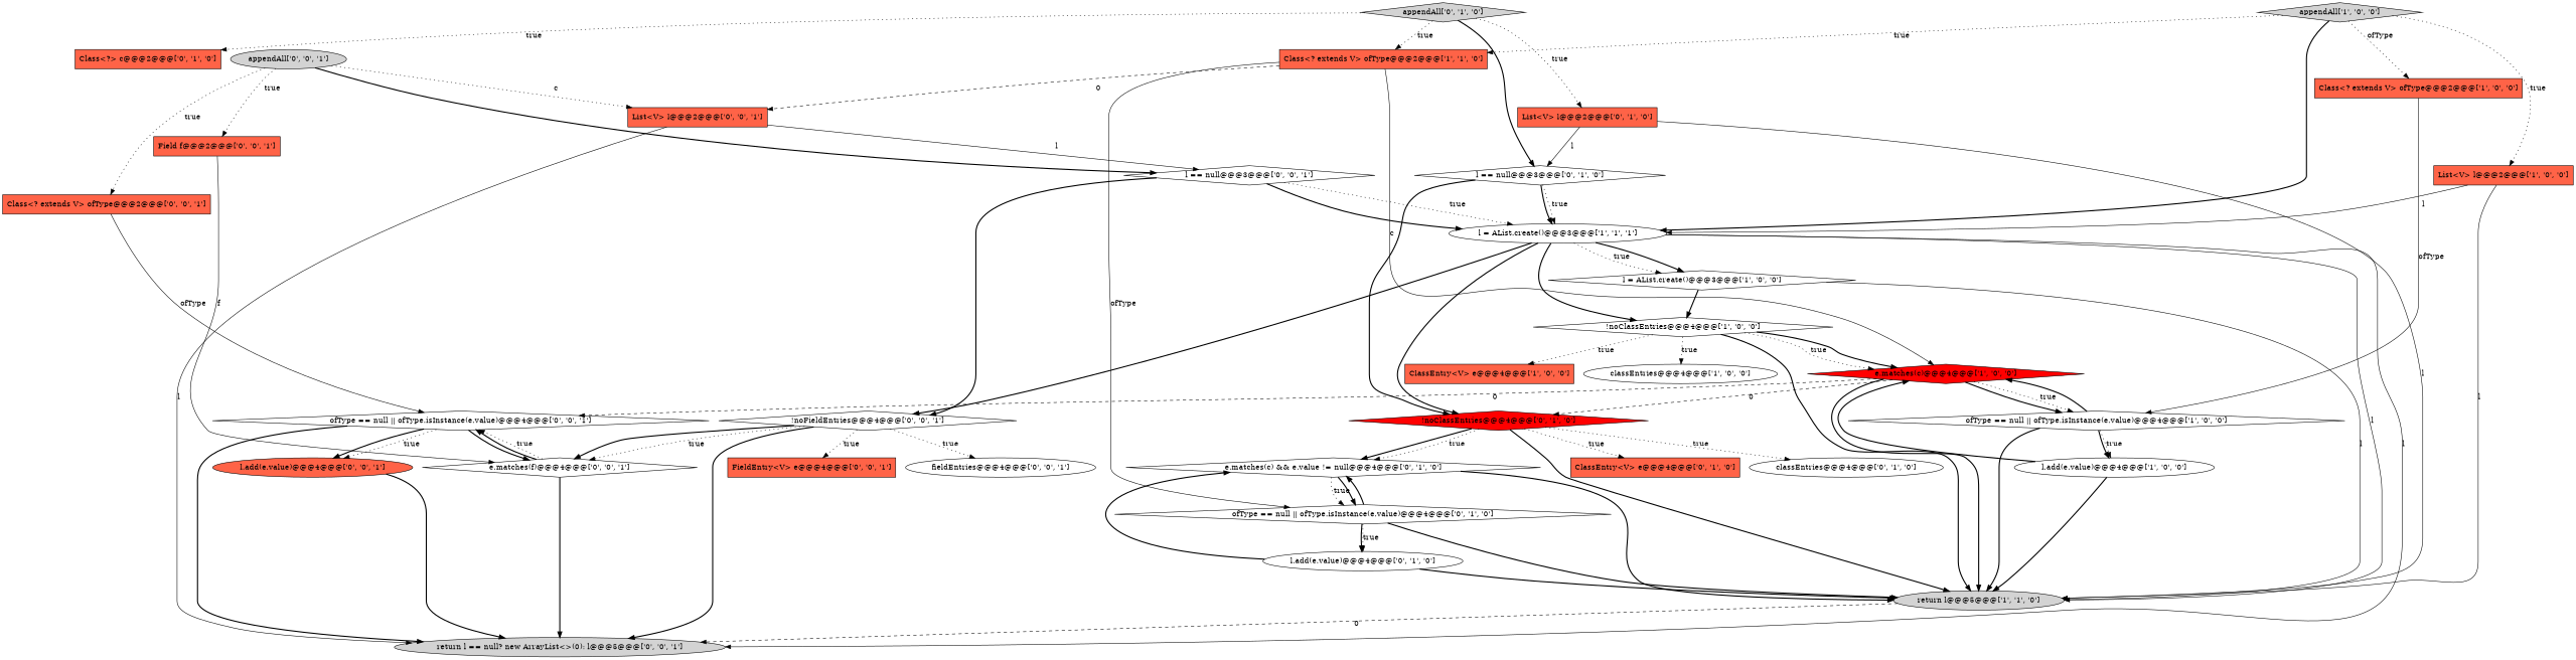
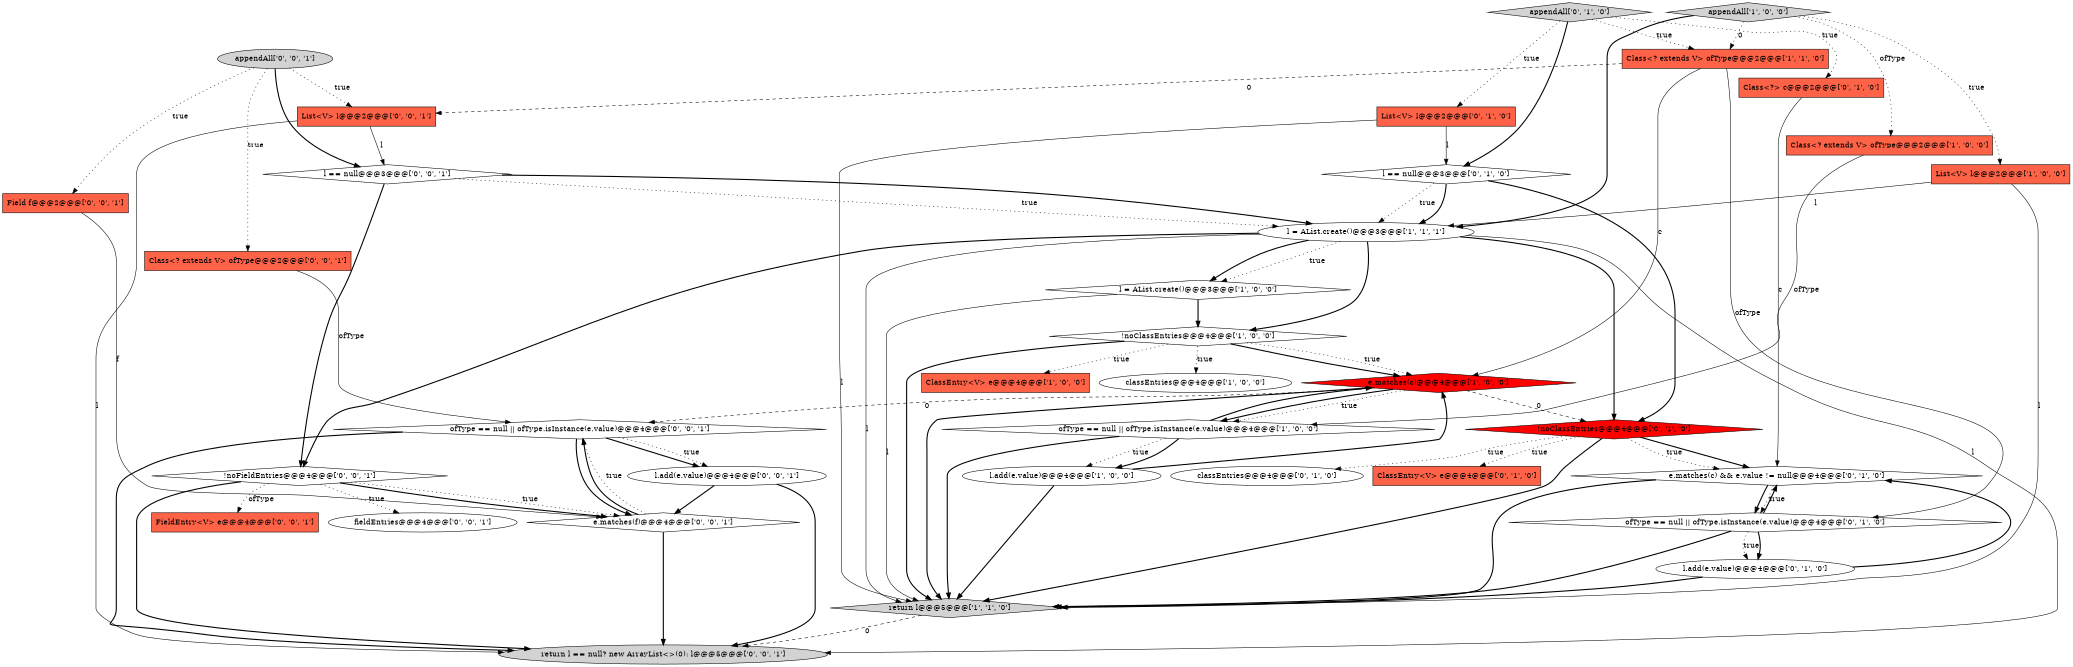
  digraph {
    node [fillcolor=white shape=diamond style=filled]
    edge [style=bold]
    n1 [fillcolor=lightgray label="appendAll['0', '1', '0']"]
    n2 [fillcolor=tomato label="Class<?> c@@@2@@@['0', '1', '0']" shape=box]
    n3 [fillcolor=tomato label="List<V> l@@@2@@@['0', '1', '0']" shape=box]
    n4 [label="l == null@@@3@@@['0', '1', '0']"]
    n5 [fillcolor=tomato label="Class<? extends V> ofType@@@2@@@['1', '1', '0']" shape=box]
    n6 [label="e.matches(c) && e.value != null@@@4@@@['0', '1', '0']"]
-   n7 [fillcolor=lightgray label="return l@@@5@@@['1', '1', '0']" shape=ellipse]
+   n7 [fillcolor=lightgray label="return l@@@5@@@['1', '1', '0']"]
    n8 [fillcolor=red label="!noClassEntries@@@4@@@['0', '1', '0']"]
    n9 [label="l = AList.create()@@@3@@@['1', '1', '1']" shape=ellipse]
    n10 [fillcolor=red label="e.matches(c)@@@4@@@['1', '0', '0']"]
    n11 [fillcolor=tomato label="List<V> l@@@2@@@['0', '0', '1']" shape=box]
    n12 [label="ofType == null || ofType.isInstance(e.value)@@@4@@@['0', '1', '0']"]
    n13 [fillcolor=tomato label="FieldEntry<V> e@@@4@@@['0', '0', '1']" shape=box]
    n14 [fillcolor=tomato label="ClassEntry<V> e@@@4@@@['1', '0', '0']" shape=box]
    n15 [label="l.add(e.value)@@@4@@@['0', '1', '0']" shape=ellipse]
    n16 [fillcolor=lightgray label="return l == null? new ArrayList<>(0): l@@@5@@@['0', '0', '1']" shape=ellipse]
    n17 [label="e.matches(f)@@@4@@@['0', '0', '1']"]
    n18 [label="ofType == null || ofType.isInstance(e.value)@@@4@@@['0', '0', '1']"]
-   n19 [fillcolor=tomato label="l.add(e.value)@@@4@@@['0', '0', '1']" shape=ellipse]
+   n19 [label="l.add(e.value)@@@4@@@['0', '0', '1']" shape=ellipse]
    n20 [label="ofType == null || ofType.isInstance(e.value)@@@4@@@['1', '0', '0']"]
    n21 [label="classEntries@@@4@@@['0', '1', '0']" shape=ellipse]
    n22 [fillcolor=tomato label="ClassEntry<V> e@@@4@@@['0', '1', '0']" shape=box]
    n23 [label="l.add(e.value)@@@4@@@['1', '0', '0']" shape=ellipse]
    n24 [label="l = AList.create()@@@3@@@['1', '0', '0']"]
    n25 [label="!noClassEntries@@@4@@@['1', '0', '0']"]
    n26 [label="classEntries@@@4@@@['1', '0', '0']" shape=ellipse]
    n27 [fillcolor=lightgray label="appendAll['0', '0', '1']" shape=ellipse]
    n28 [fillcolor=tomato label="Class<? extends V> ofType@@@2@@@['0', '0', '1']" shape=box]
    n29 [fillcolor=tomato label="Field f@@@2@@@['0', '0', '1']" shape=box]
    n30 [label="l == null@@@3@@@['0', '0', '1']"]
    n31 [label="!noFieldEntries@@@4@@@['0', '0', '1']"]
    n32 [label="fieldEntries@@@4@@@['0', '0', '1']" shape=ellipse]
    n33 [fillcolor=tomato label="Class<? extends V> ofType@@@2@@@['1', '0', '0']" shape=box]
    n34 [fillcolor=lightgray label="appendAll['1', '0', '0']"]
    n35 [fillcolor=tomato label="List<V> l@@@2@@@['1', '0', '0']" shape=box]
    n1 -> n2 [label=true style=dotted]
    n1 -> n3 [label=true style=dotted]
    n1 -> n4
    n1 -> n5 [label=true style=dotted]
+   n2 -> n6 [label=c style=solid]
    n3 -> n4 [label=l style=solid]
    n3 -> n7 [label=l style=solid]
    n4 -> n8
    n4 -> n9 [label=true style=dotted]
    n4 -> n9
    n5 -> n10 [label=c style=solid]
    n5 -> n11 [label=0 style=dashed]
    n5 -> n12 [label=ofType style=solid]
    n6 -> n7
    n6 -> n12 [label=true style=dotted]
    n6 -> n12
    n7 -> n16 [label=0 style=dashed]
    n8 -> n6
    n8 -> n6 [label=true style=dotted]
    n8 -> n7
    n8 -> n21 [label=true style=dotted]
    n8 -> n22 [label=true style=dotted]
    n9 -> n7 [label=l style=solid]
    n9 -> n8
    n9 -> n16 [label=l style=solid]
    n9 -> n24
    n9 -> n24 [label=true style=dotted]
    n9 -> n25
    n9 -> n31
    n10 -> n7
    n10 -> n8 [label=0 style=dashed]
    n10 -> n18 [label=0 style=dashed]
    n10 -> n20
    n10 -> n20 [label=true style=dotted]
    n11 -> n16 [label=l style=solid]
    n11 -> n30 [label=l style=solid]
    n12 -> n6
    n12 -> n7
    n12 -> n15 [label=true style=dotted]
    n12 -> n15
    n15 -> n6
    n15 -> n7
    n17 -> n16
    n17 -> n18
    n17 -> n18 [label=true style=dotted]
    n18 -> n16
    n18 -> n17
    n18 -> n19
    n18 -> n19 [label=true style=dotted]
    n19 -> n16
+   n19 -> n17
    n20 -> n7
    n20 -> n10
    n20 -> n23 [label=true style=dotted]
    n20 -> n23
    n23 -> n7
    n23 -> n10
    n24 -> n7 [label=l style=solid]
    n24 -> n25
    n25 -> n7
    n25 -> n10 [label=true style=dotted]
    n25 -> n10
    n25 -> n14 [label=true style=dotted]
    n25 -> n26 [label=true style=dotted]
-   n27 -> n11 [label=c style=dotted]
+   n27 -> n11 [label=true style=dotted]
    n27 -> n28 [label=true style=dotted]
    n27 -> n29 [label=true style=dotted]
    n27 -> n30
    n28 -> n18 [label=ofType style=solid]
    n29 -> n17 [label=f style=solid]
    n30 -> n9 [label=true style=dotted]
    n30 -> n9
    n30 -> n31
-   n31 -> n13 [label=true style=dotted]
+   n31 -> n13 [label=ofType style=dotted]
    n31 -> n16
    n31 -> n17
    n31 -> n17 [label=true style=dotted]
    n31 -> n32 [label=true style=dotted]
    n33 -> n20 [label=ofType style=solid]
-   n34 -> n5 [label=true style=dotted]
+   n34 -> n5 [label=0 style=dotted]
    n34 -> n9
    n34 -> n33 [label=ofType style=dotted]
    n34 -> n35 [label=true style=dotted]
    n35 -> n7 [label=l style=solid]
    n35 -> n9 [label=l style=solid]
  }
